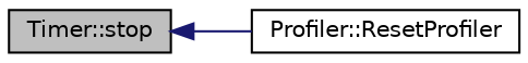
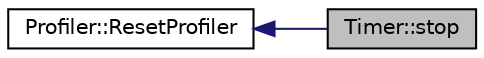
  digraph {
    rankdir=LR
    node [color=black fontname=Helvetica fontsize=10 shape=record style=filled]
    n1 [fillcolor=grey75 fontcolor=black height=0.2 label="Timer::stop" width=0.4]
    n2 [fillcolor=white height=0.2 label="Profiler::ResetProfiler" width=0.4]
-   n1 -> n2 [color=midnightblue dir=back fontname=Helvetica fontsize=10 labelfontname=Helvetica labelfontsize=10 style=solid]
+   n2 -> n1 [color=midnightblue dir=back fontname=Helvetica fontsize=10 labelfontname=Helvetica labelfontsize=10 style=solid]
  }
